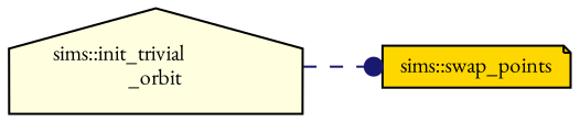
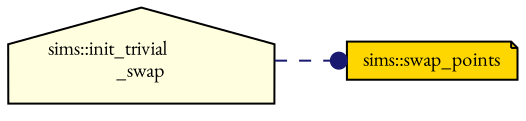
  digraph {
    rankdir=LR
    fontname="EB Garamond"
    node [color=black fontname="EB Garamond" fontsize=10 style=filled]
-   n1 [fillcolor=lightyellow fontcolor=black height=0.2 label="sims::init_trivial\l_orbit" shape=house width=0.4]
+   n1 [fillcolor=lightyellow fontcolor=black height=0.2 label="sims::init_trivial\l_swap" shape=house width=0.4]
    n2 [fillcolor=gold height=0.2 label="sims::swap_points" shape=note width=0.4]
    n1 -> n2 [color=midnightblue fontname="EB Garamond" fontsize=10 labelfontname=Helvetica labelfontsize=10 style=dashed arrowhead=dot]
  }
